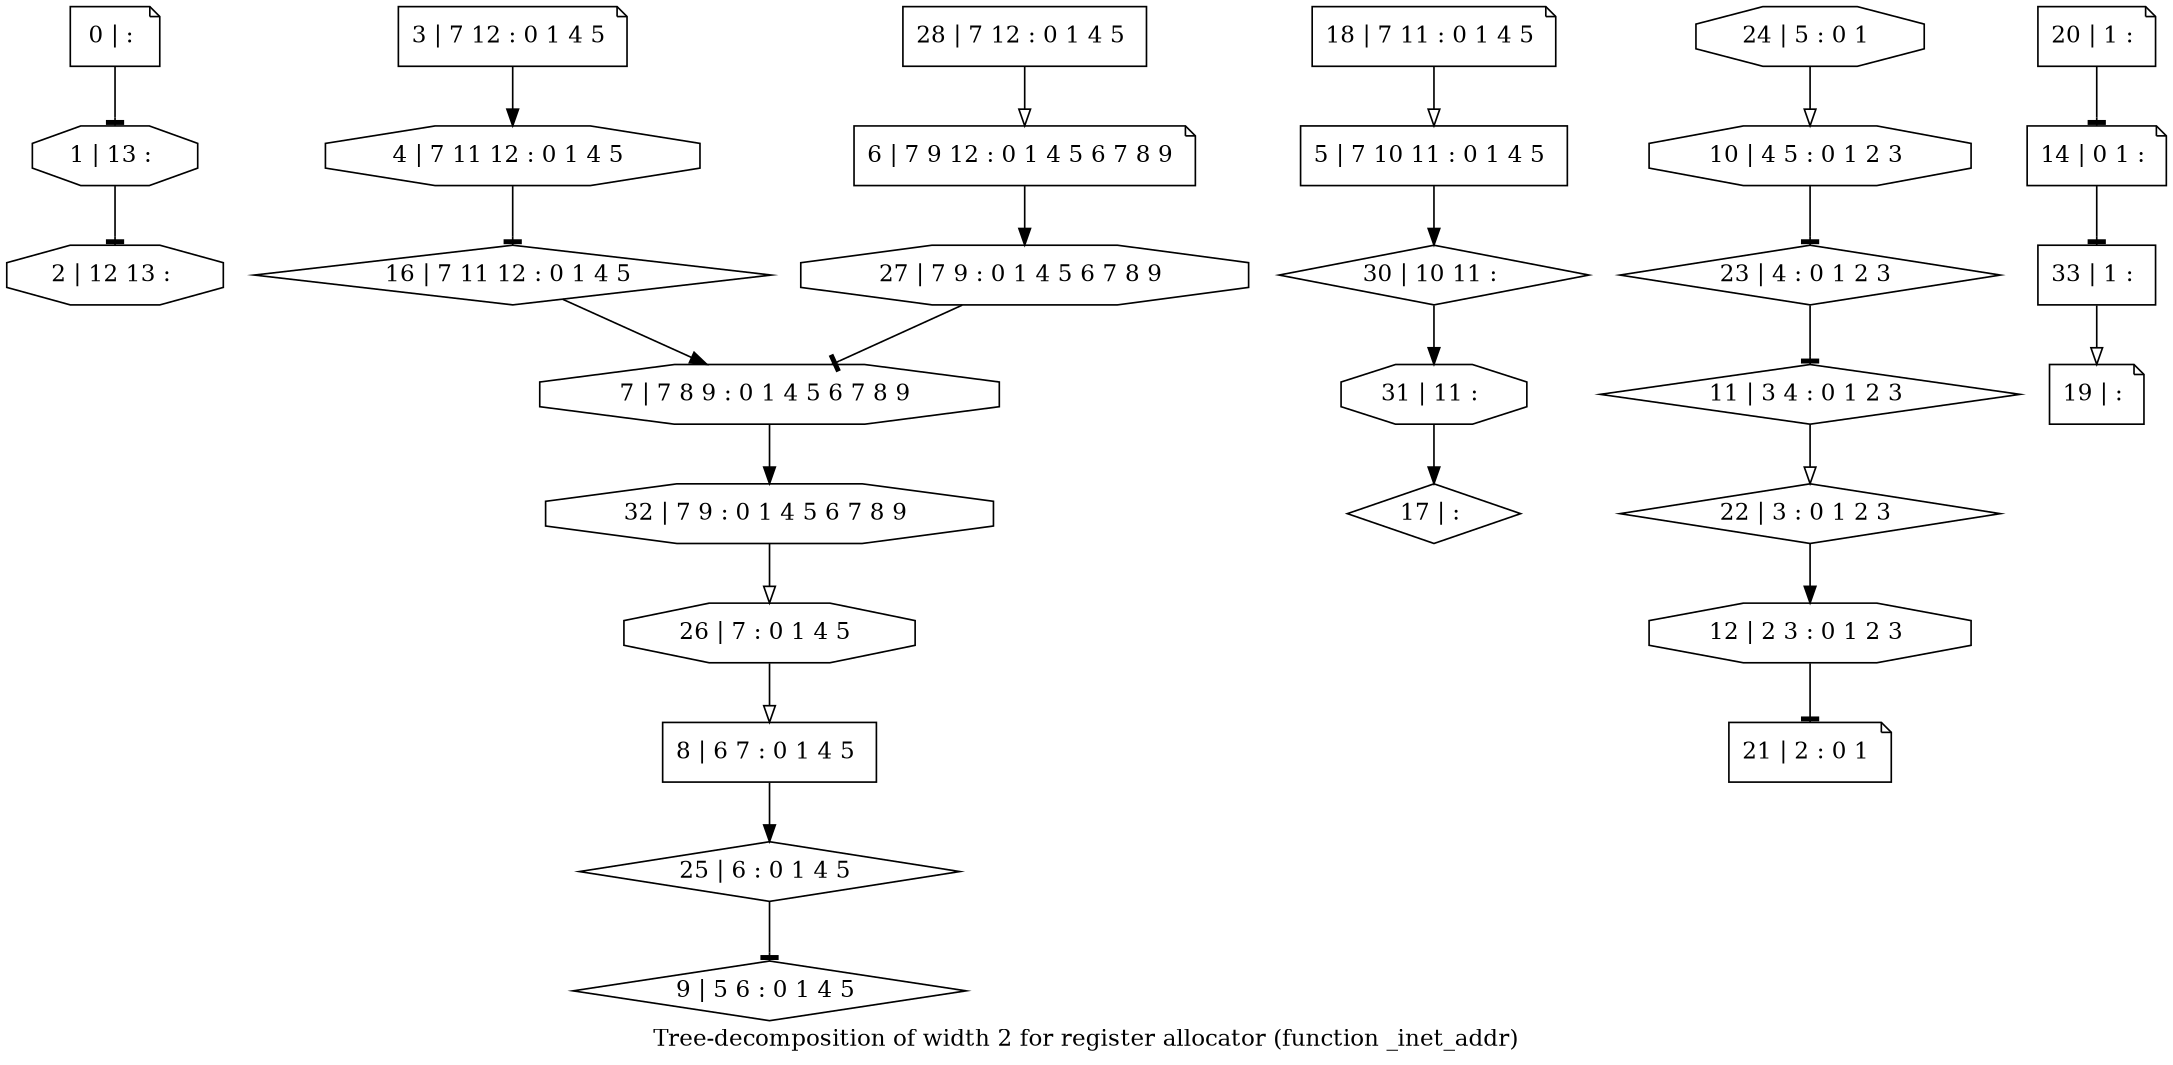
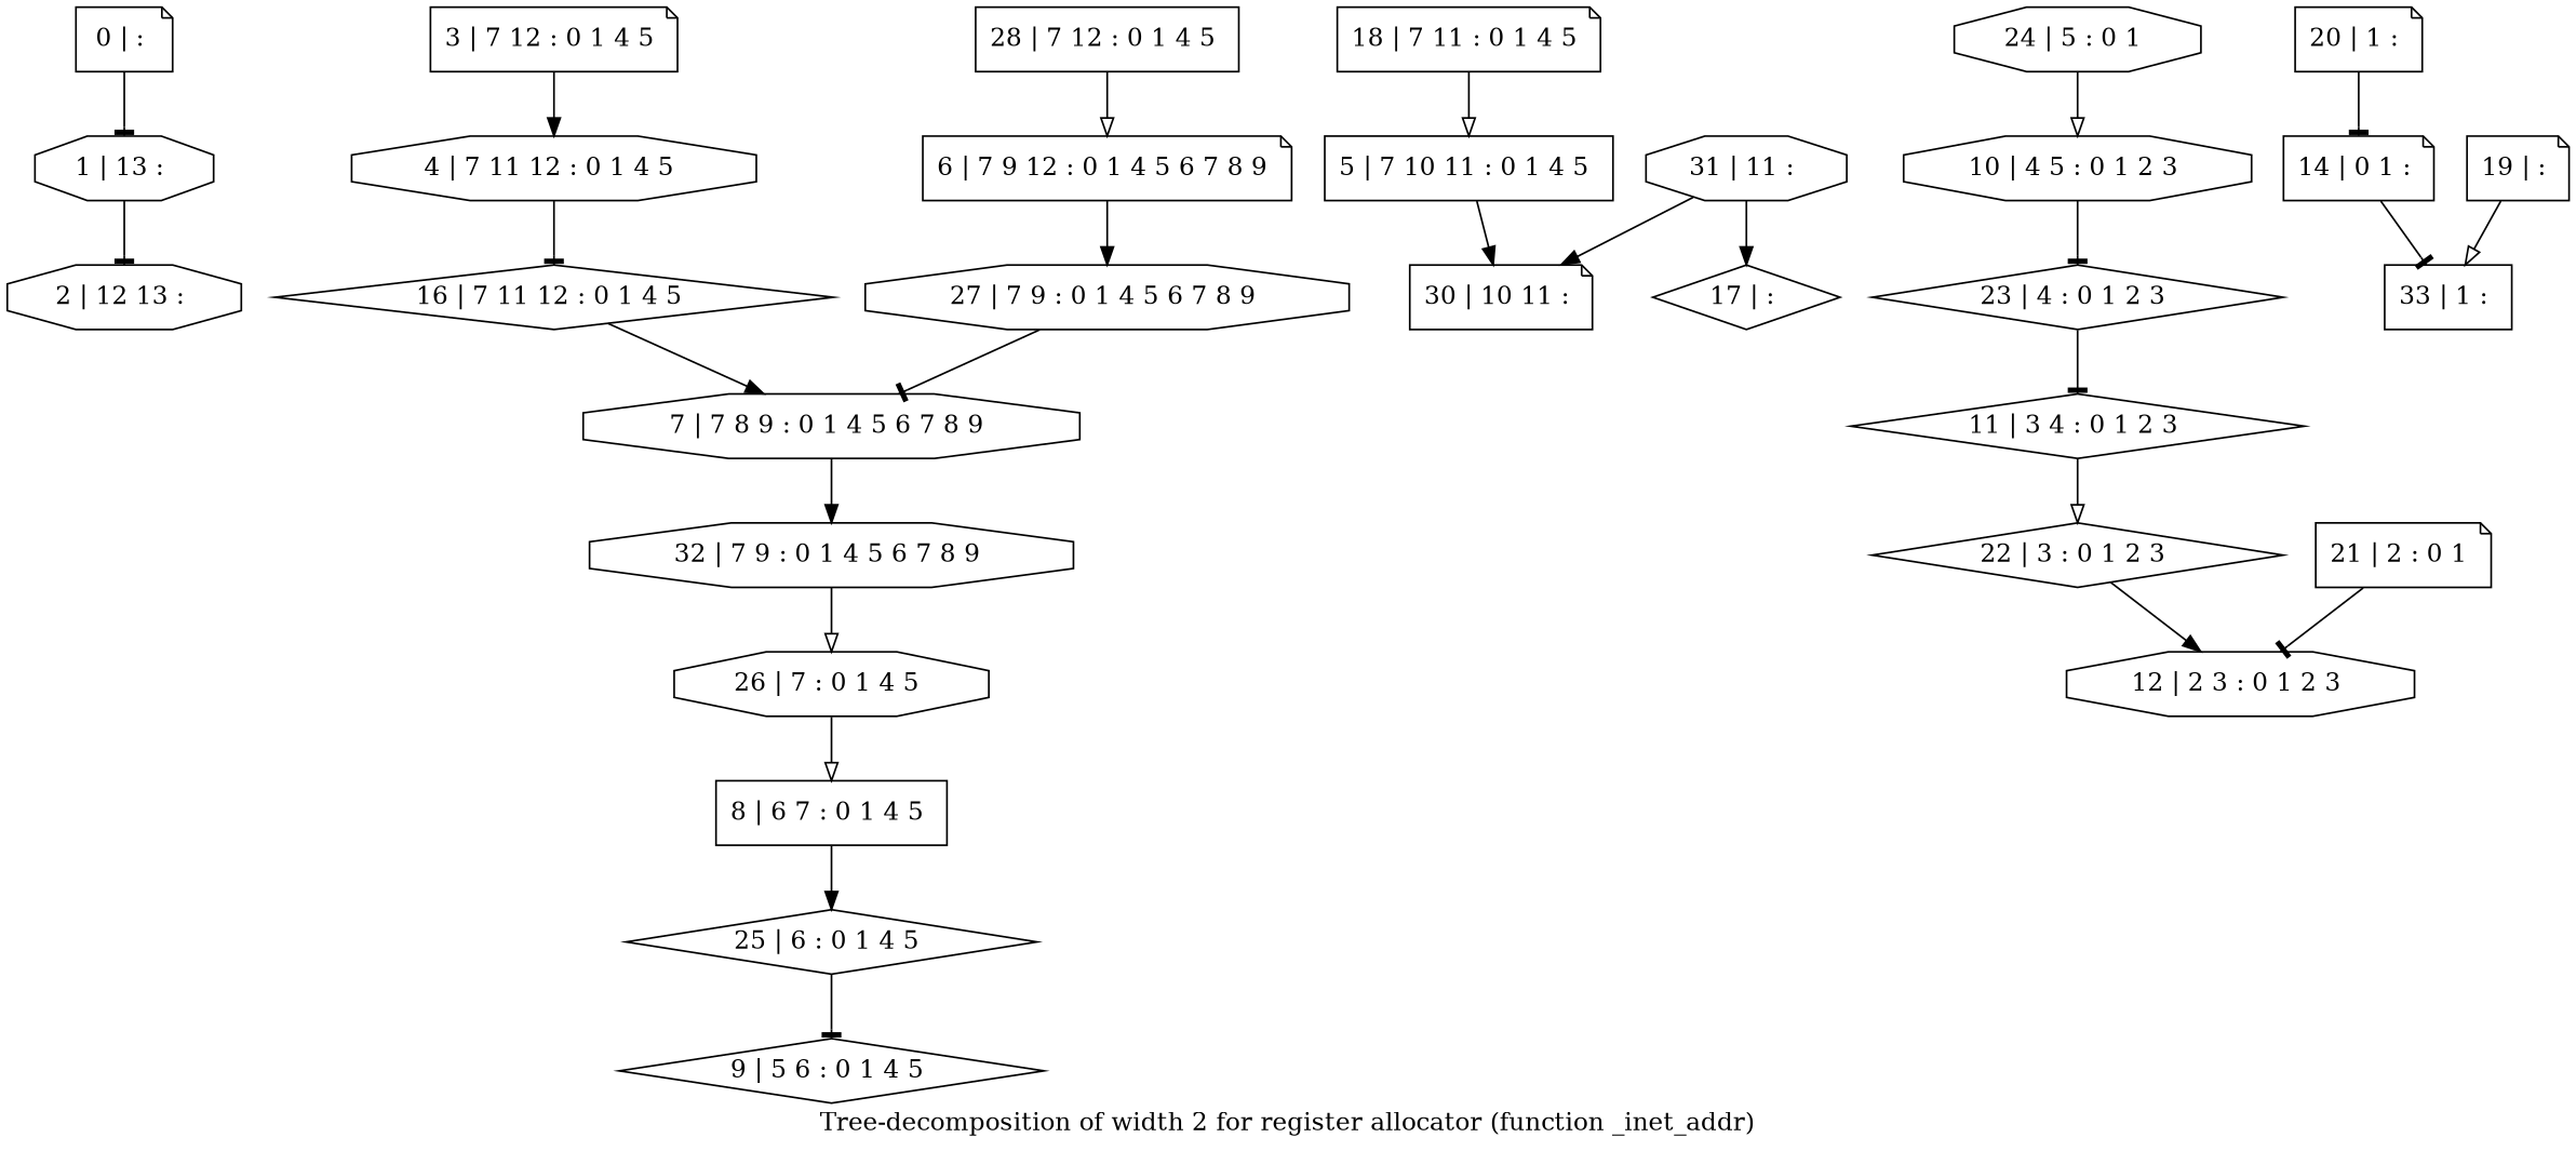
  digraph {
    label="Tree-decomposition of width 2 for register allocator (function _inet_addr)"
    node [shape=octagon]
    edge [arrowhead=tee]
    n1 [label="0 | : " shape=note]
    n2 [label="1 | 13 : "]
    n3 [label="2 | 12 13 : "]
    n4 [label="3 | 7 12 : 0 1 4 5 " shape=note]
    n5 [label="4 | 7 11 12 : 0 1 4 5 "]
    n6 [label="16 | 7 11 12 : 0 1 4 5 " shape=diamond]
    n7 [label="7 | 7 8 9 : 0 1 4 5 6 7 8 9 "]
    n8 [label="5 | 7 10 11 : 0 1 4 5 " shape=box]
-   n9 [label="30 | 10 11 : " shape=diamond]
+   n9 [label="30 | 10 11 : " shape=note]
    n10 [label="31 | 11 : "]
    n11 [label="6 | 7 9 12 : 0 1 4 5 6 7 8 9 " shape=note]
    n12 [label="27 | 7 9 : 0 1 4 5 6 7 8 9 "]
    n13 [label="32 | 7 9 : 0 1 4 5 6 7 8 9 "]
    n14 [label="26 | 7 : 0 1 4 5 "]
    n15 [label="8 | 6 7 : 0 1 4 5 " shape=box]
    n16 [label="25 | 6 : 0 1 4 5 " shape=diamond]
    n17 [label="9 | 5 6 : 0 1 4 5 " shape=diamond]
    n18 [label="24 | 5 : 0 1 "]
    n19 [label="10 | 4 5 : 0 1 2 3 "]
    n20 [label="23 | 4 : 0 1 2 3 " shape=diamond]
    n21 [label="11 | 3 4 : 0 1 2 3 " shape=diamond]
    n22 [label="22 | 3 : 0 1 2 3 " shape=diamond]
    n23 [label="12 | 2 3 : 0 1 2 3 "]
    n24 [label="21 | 2 : 0 1 " shape=note]
    n25 [label="20 | 1 : " shape=note]
    n26 [label="14 | 0 1 : " shape=note]
    n27 [label="33 | 1 : " shape=box]
    n28 [label="19 | : " shape=note]
    n29 [label="18 | 7 11 : 0 1 4 5 " shape=note]
    n30 [label="28 | 7 12 : 0 1 4 5 " shape=box]
    n31 [label="17 | : " shape=diamond]
    n1 -> n2
    n2 -> n3
    n4 -> n5 [arrowhead=normal]
    n5 -> n6
    n6 -> n7 [arrowhead=normal]
    n7 -> n13 [arrowhead=normal]
    n8 -> n9 [arrowhead=normal]
-   n9 -> n10 [arrowhead=normal]
+   n10 -> n9 [arrowhead=normal]
    n10 -> n31 [arrowhead=normal]
    n11 -> n12 [arrowhead=normal]
    n12 -> n7
    n13 -> n14 [arrowhead=onormal]
    n14 -> n15 [arrowhead=onormal]
    n15 -> n16 [arrowhead=normal]
    n16 -> n17
    n18 -> n19 [arrowhead=onormal]
    n19 -> n20
    n20 -> n21
    n21 -> n22 [arrowhead=onormal]
    n22 -> n23 [arrowhead=normal]
-   n23 -> n24
+   n24 -> n23
    n25 -> n26
    n26 -> n27
-   n27 -> n28 [arrowhead=onormal]
+   n28 -> n27 [arrowhead=onormal]
    n29 -> n8 [arrowhead=onormal]
    n30 -> n11 [arrowhead=onormal]
  }
